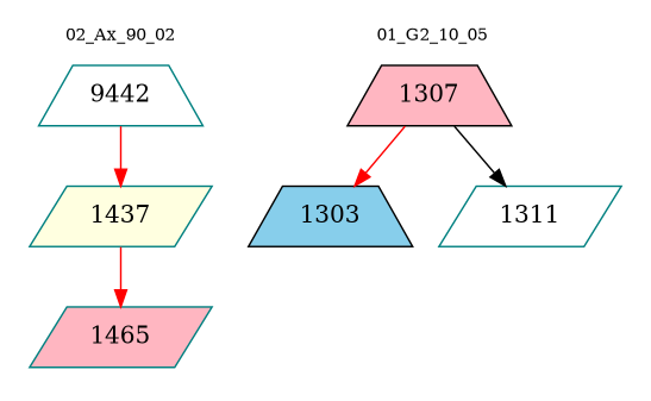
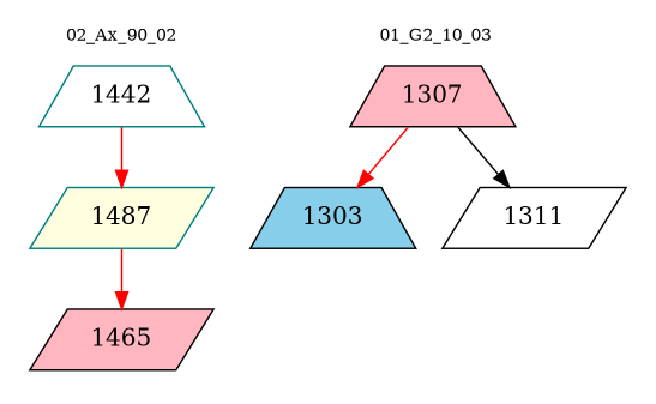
  digraph {
    node [color=teal fillcolor=white shape=trapezium style=filled]
    edge [color=red]
-   n1 [label=9442]
-   n2 [fillcolor=lightyellow label=1437 shape=parallelogram]
-   n3 [fillcolor=lightpink label=1465 shape=parallelogram]
+   n1 [label=1442]
+   n2 [fillcolor=lightyellow label=1487 shape=parallelogram]
+   n3 [color=black fillcolor=lightpink label=1465 shape=parallelogram]
    n4 [color=black fillcolor=lightpink label=1307]
    n5 [color=black fillcolor=skyblue label=1303]
-   n6 [label=1311 shape=parallelogram]
+   n6 [color=black label=1311 shape=parallelogram]
    subgraph cluster_1 {
      color=white
      fontsize=10
      label="02_Ax_90_02"
      n1
      n2
      n3
    }
    subgraph cluster_2 {
      color=white
      fontsize=10
-     label="01_G2_10_05"
+     label="01_G2_10_03"
      n4
      n5
      n6
    }
    n1 -> n2
    n2 -> n3
    n4 -> n5
    n4 -> n6 [color=black]
  }
